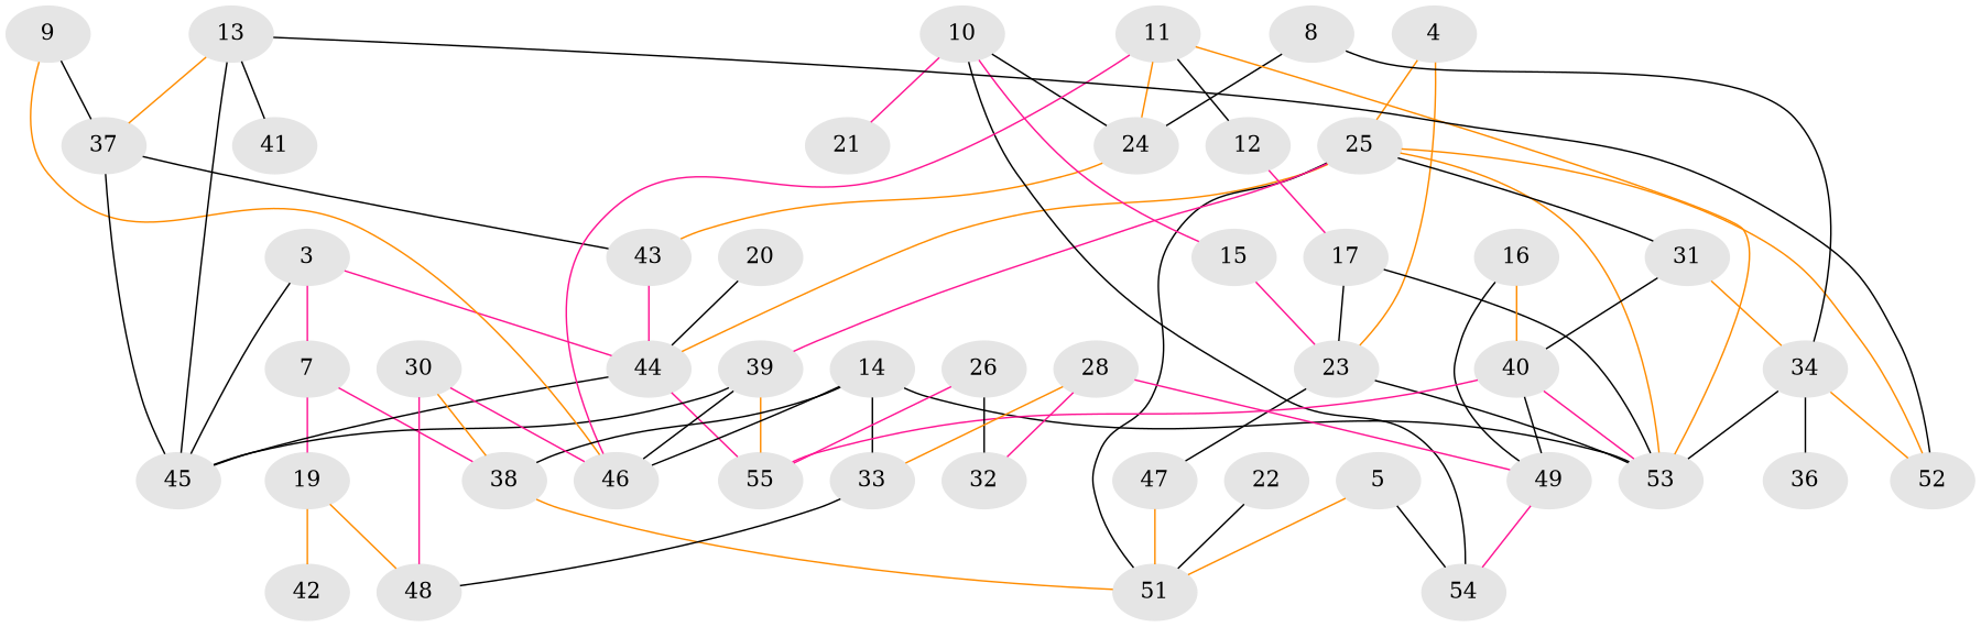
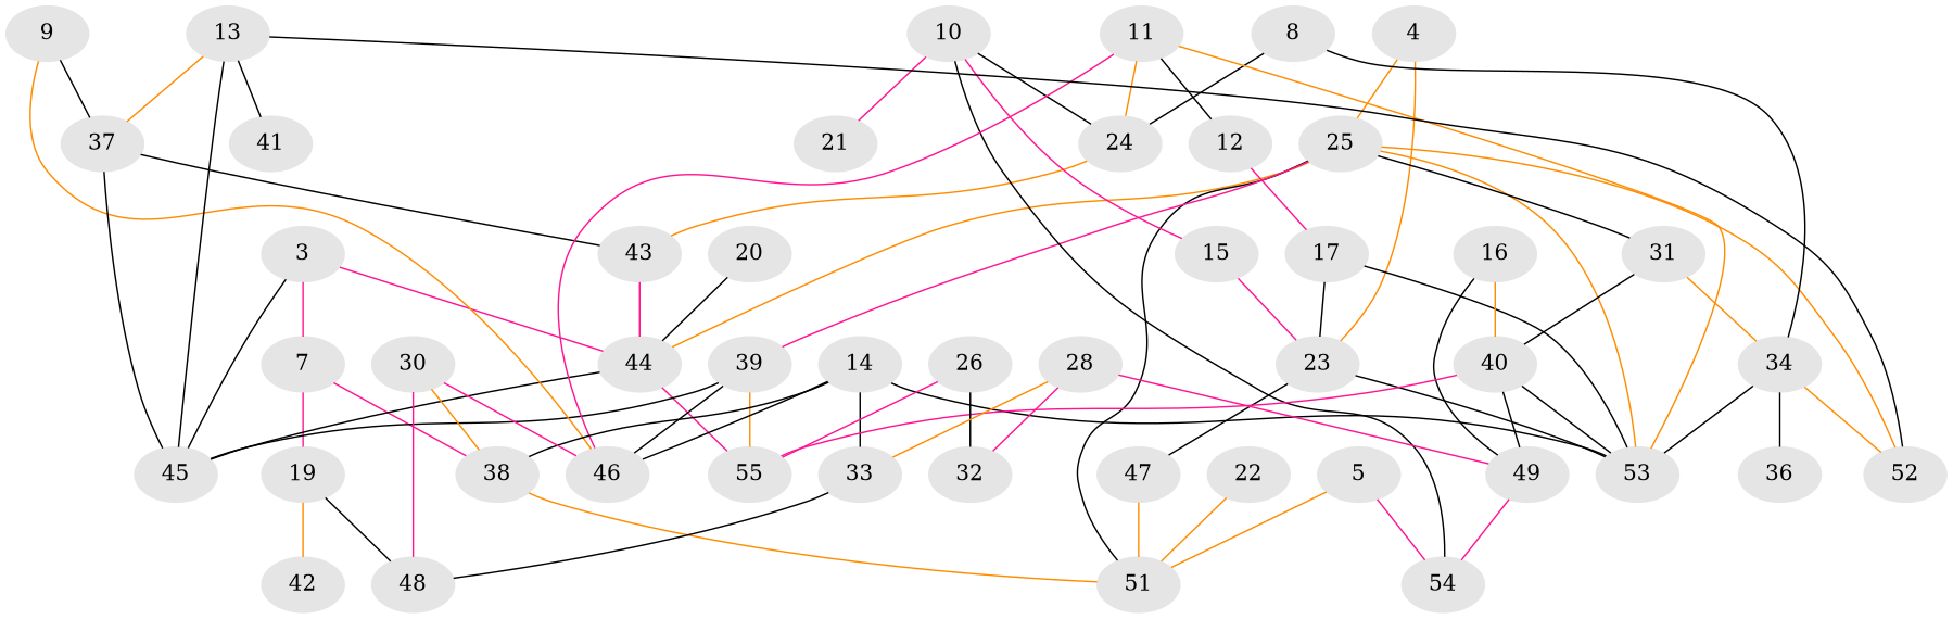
  graph {
    node [color=gray90 style=filled]
    edge [color=black weight=1.0]
    3
    7
    44
    45
    19
    38
    55
    4
    23
    25
    53
    47
    51
    31
    39
    52
    5
    54
    42
    48
    8
    24
    34
    43
    36
    9
    37
    46
    10
    15
    21
    11
    12
    17
    13
    41
    14
    33
    16
    40
    49
    20
    22
    26
    32
    28
    30
    3 -- 7 [color=deeppink]
    3 -- 44 [color=deeppink]
    3 -- 45
    7 -- 19 [color=deeppink]
    7 -- 38 [color=deeppink]
    44 -- 45 [weight=2.0]
    44 -- 55 [color=deeppink]
    19 -- 42 [color=darkorange]
-   19 -- 48 [color=darkorange]
+   19 -- 48
    38 -- 51 [color=darkorange]
    4 -- 23 [color=darkorange]
    4 -- 25 [color=darkorange]
    23 -- 53
    23 -- 47
    25 -- 44 [color=darkorange]
    25 -- 53 [color=darkorange]
    25 -- 51
    25 -- 31 [weight=2.0]
    25 -- 39 [color=deeppink]
    25 -- 52 [color=darkorange]
    47 -- 51 [color=darkorange]
    31 -- 34 [color=darkorange weight=2.0]
    31 -- 40
    39 -- 45
    39 -- 55 [color=darkorange]
    39 -- 46
    5 -- 51 [color=darkorange]
-   5 -- 54
+   5 -- 54 [color=deeppink]
    8 -- 24
    8 -- 34
    24 -- 43 [color=darkorange]
    34 -- 53
    34 -- 52 [color=darkorange]
    34 -- 36
    43 -- 44 [color=deeppink]
    9 -- 37
    9 -- 46 [color=darkorange]
    37 -- 45 [weight=2.0]
    37 -- 43
    10 -- 54
    10 -- 24
    10 -- 15 [color=deeppink]
    10 -- 21 [color=deeppink]
    15 -- 23 [color=deeppink weight=2.0]
    11 -- 53 [color=darkorange]
    11 -- 24 [color=darkorange]
    11 -- 46 [color=deeppink]
    11 -- 12
    12 -- 17 [color=deeppink]
    17 -- 23
    17 -- 53
    13 -- 45 [weight=2.0]
    13 -- 52 [weight=2.0]
    13 -- 37 [color=darkorange]
    13 -- 41
    14 -- 38
    14 -- 53
    14 -- 46
    14 -- 33
    33 -- 48
    16 -- 40 [color=darkorange]
    16 -- 49
    40 -- 55 [color=deeppink]
-   40 -- 53 [color=deeppink]
+   40 -- 53
    40 -- 49
    49 -- 54 [color=deeppink]
    20 -- 44
-   22 -- 51
+   22 -- 51 [color=darkorange]
    26 -- 55 [color=deeppink weight=2.0]
    26 -- 32
    28 -- 33 [color=darkorange]
    28 -- 49 [color=deeppink]
    28 -- 32 [color=deeppink]
    30 -- 38 [color=darkorange]
    30 -- 48 [color=deeppink]
    30 -- 46 [color=deeppink]
  }
